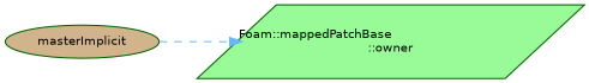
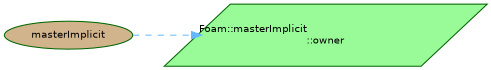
  digraph {
    rankdir=LR
    node [color=darkgreen fontname=Helvetica fontsize=10 style=filled]
    n1 [fillcolor=tan fontcolor=black height=0.2 label=masterImplicit shape=ellipse width=0.4]
-   n2 [fillcolor=palegreen height=0.2 label="Foam::mappedPatchBase\l::owner" shape=parallelogram width=0.4]
+   n2 [fillcolor=palegreen height=0.2 label="Foam::masterImplicit\l::owner" shape=parallelogram width=0.4]
    n1 -> n2 [color=steelblue1 fontname=Helvetica fontsize=10 labelfontname=Helvetica labelfontsize=10 style=dashed arrowhead=normal]
  }
